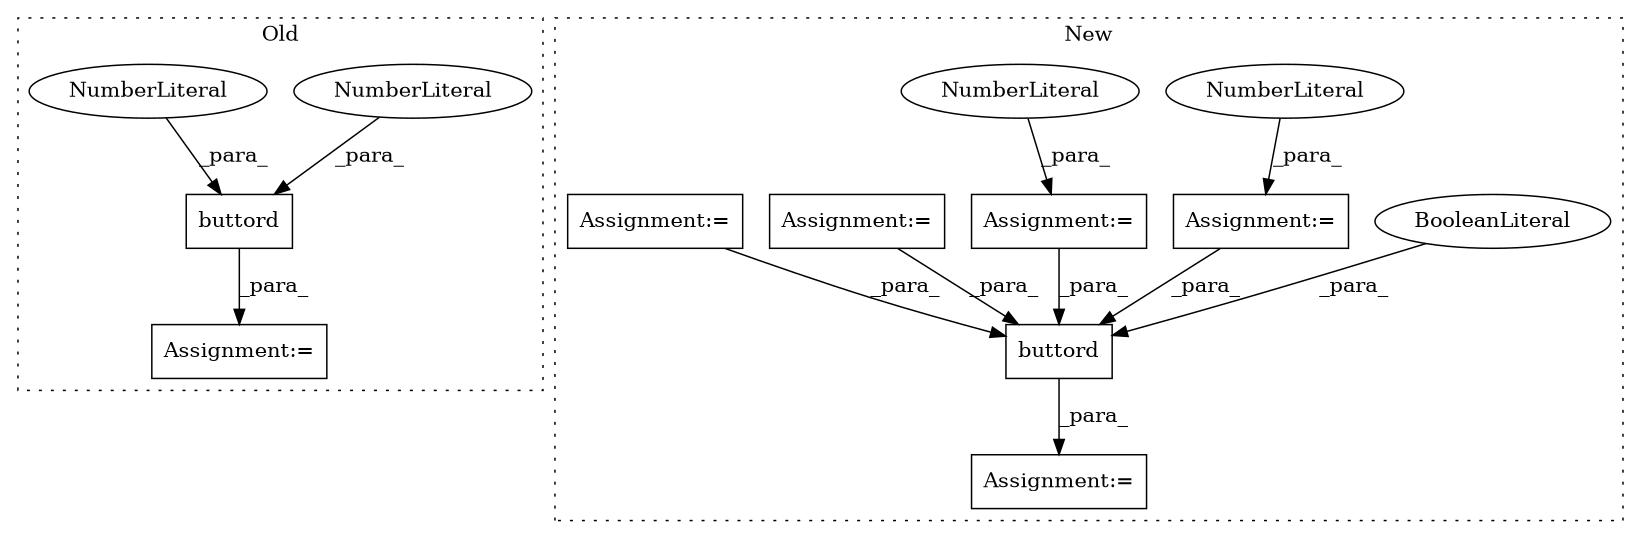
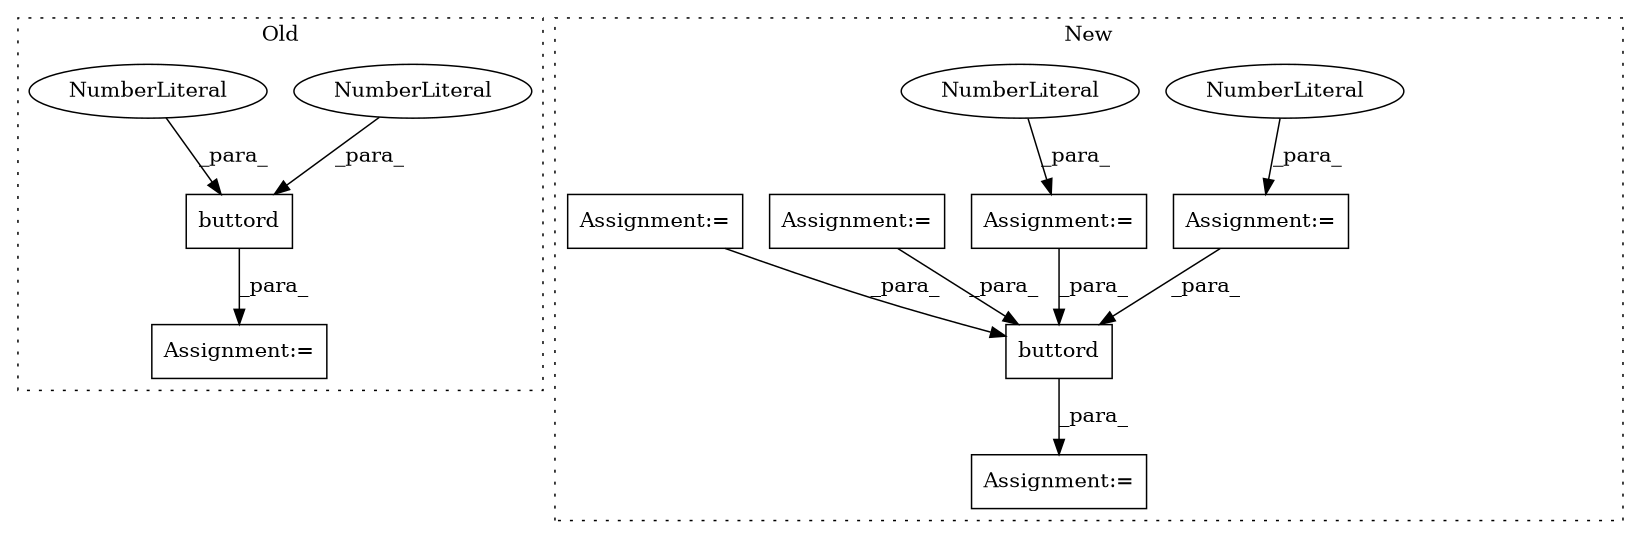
  digraph {
    fontname="DejaVu Serif"
    node [a=7 l=1 shape=box fontname="DejaVu Serif"]
    edge [fontname="DejaVu Serif"]
    n1 [a=32 l="8,1" label=buttord s="5537,5557"]
    n2 [a=34 l=2 label=NumberLiteral s=5555 shape=ellipse]
    n3 [a=34 label=NumberLiteral s=5553 shape=ellipse]
    n4 [l=2 label="Assignment:=" s=5535]
    n5 [a=32 l="8,1" label=buttord s="5813,5838"]
-   n6 [a=9 l=5 label=BooleanLiteral s=5833 shape=ellipse]
    n7 [label="Assignment:=" s=5747]
    n8 [a=34 l=3 label=NumberLiteral s=5748 shape=ellipse]
    n9 [label="Assignment:=" s=5781]
    n10 [a=34 l=2 label=NumberLiteral s=5782 shape=ellipse]
    n11 [l=2 label="Assignment:=" s=5811]
    n12 [label="Assignment:=" s=5759]
    n13 [label="Assignment:=" s=5771]
    subgraph cluster_1 {
      label=Old
      style=dotted
      n1
      n2
      n3
      n4
    }
    subgraph cluster_2 {
      label=New
      style=dotted
      n5
-     n6
      n7
      n8
      n9
      n10
      n11
      n12
      n13
    }
    n1 -> n4 [label=_para_]
    n2 -> n1 [label=_para_]
    n3 -> n1 [label=_para_]
    n5 -> n11 [label=_para_]
-   n6 -> n5 [label=_para_]
    n7 -> n5 [label=_para_]
    n8 -> n7 [label=_para_]
    n9 -> n5 [label=_para_]
    n10 -> n9 [label=_para_]
    n12 -> n5 [label=_para_]
    n13 -> n5 [label=_para_]
  }
